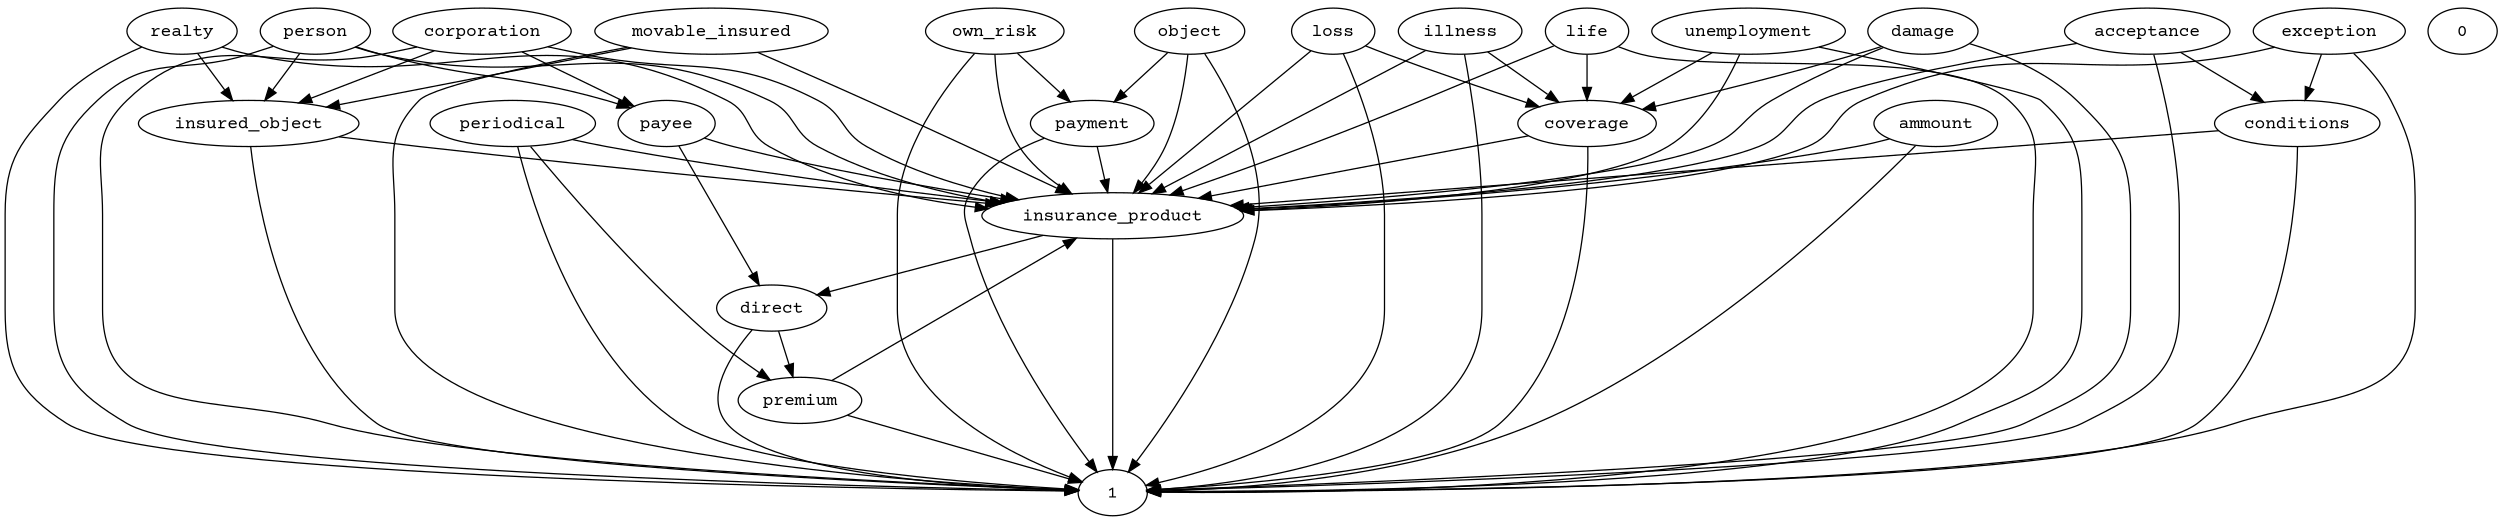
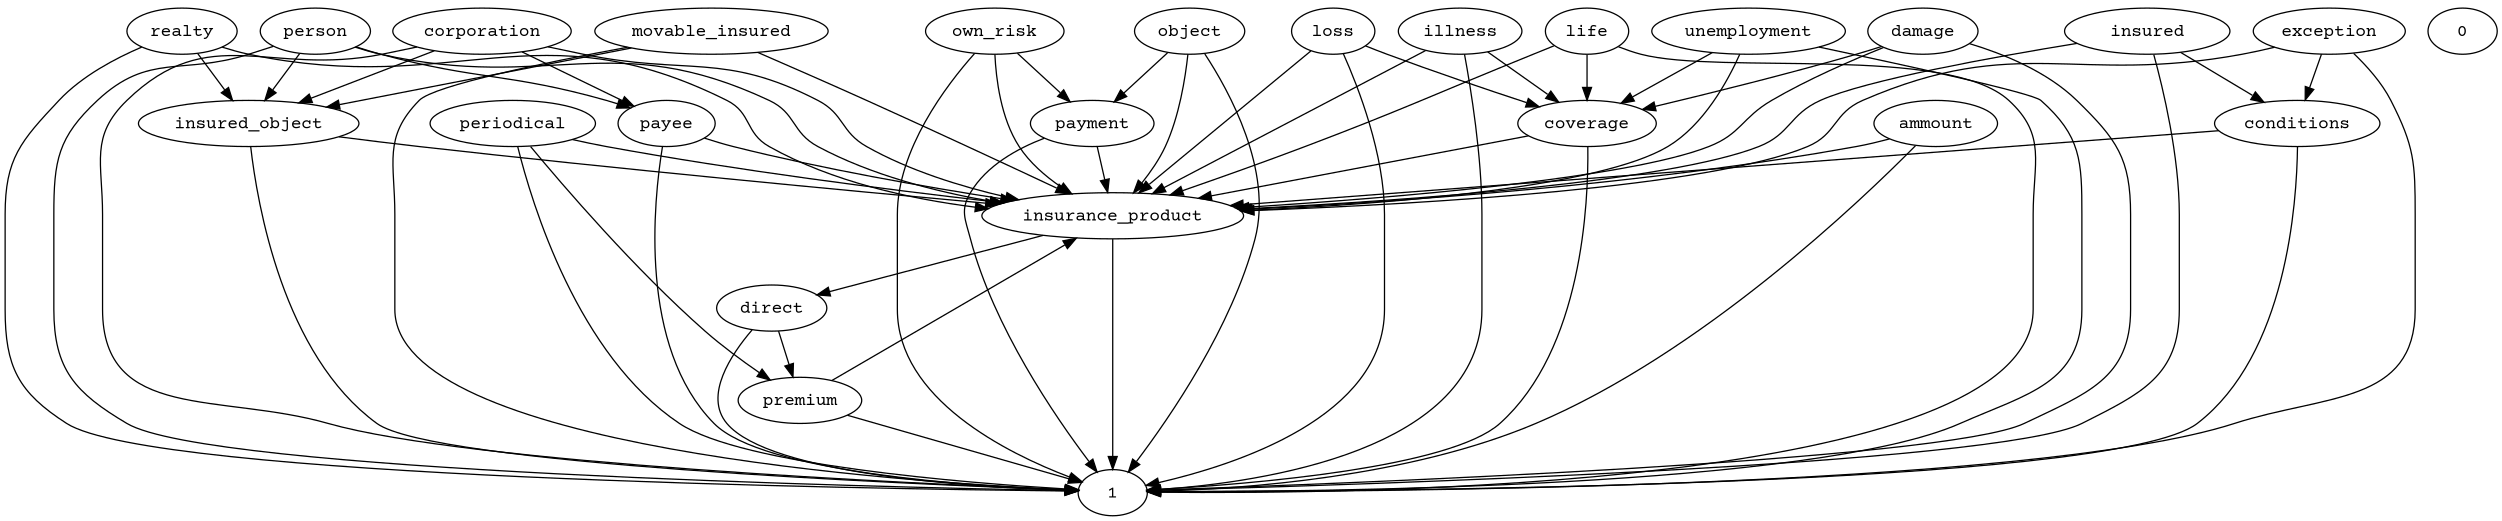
  digraph {
    fontname="Courier Prime"
    node [fontname="Courier Prime"]
    edge [fontname="Courier Prime"]
    life
    coverage
    1
    insurance_product
    direct
    n6 [label=object]
    payment
    payee
    person
    insured_object
    corporation
    premium
    illness
    periodical
    n15 [label=movable_insured]
    conditions
    realty
    0
    damage
    exception
    own_risk
    ammount
-   acceptance
+   acceptance [label=insured]
    loss
    unemployment
    life -> coverage
    life -> 1
    life -> insurance_product
    coverage -> 1
    coverage -> insurance_product
    insurance_product -> 1
    insurance_product -> direct
    direct -> 1
    direct -> premium
    n6 -> 1
    n6 -> insurance_product
    n6 -> payment
    payment -> 1
    payment -> insurance_product
-   payee -> direct
+   payee -> 1
    payee -> insurance_product
    person -> 1
    person -> insurance_product
    person -> payee
    person -> insured_object
    insured_object -> 1
    insured_object -> insurance_product
    corporation -> 1
    corporation -> insurance_product
    corporation -> payee
    corporation -> insured_object
    premium -> 1
    premium -> insurance_product
    illness -> coverage
    illness -> 1
    illness -> insurance_product
    periodical -> 1
    periodical -> insurance_product
    periodical -> premium
    n15 -> 1
    n15 -> insurance_product
    n15 -> insured_object
    conditions -> 1
    conditions -> insurance_product
    realty -> 1
    realty -> insurance_product
    realty -> insured_object
    damage -> coverage
    damage -> 1
    damage -> insurance_product
    exception -> 1
    exception -> insurance_product
    exception -> conditions
    own_risk -> 1
    own_risk -> insurance_product
    own_risk -> payment
    ammount -> 1
    ammount -> insurance_product
    acceptance -> 1
    acceptance -> insurance_product
    acceptance -> conditions
    loss -> coverage
    loss -> 1
    loss -> insurance_product
    unemployment -> coverage
    unemployment -> 1
    unemployment -> insurance_product
  }
